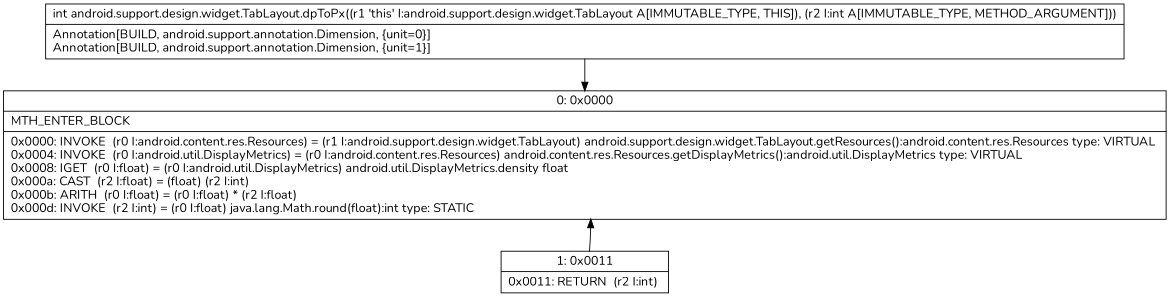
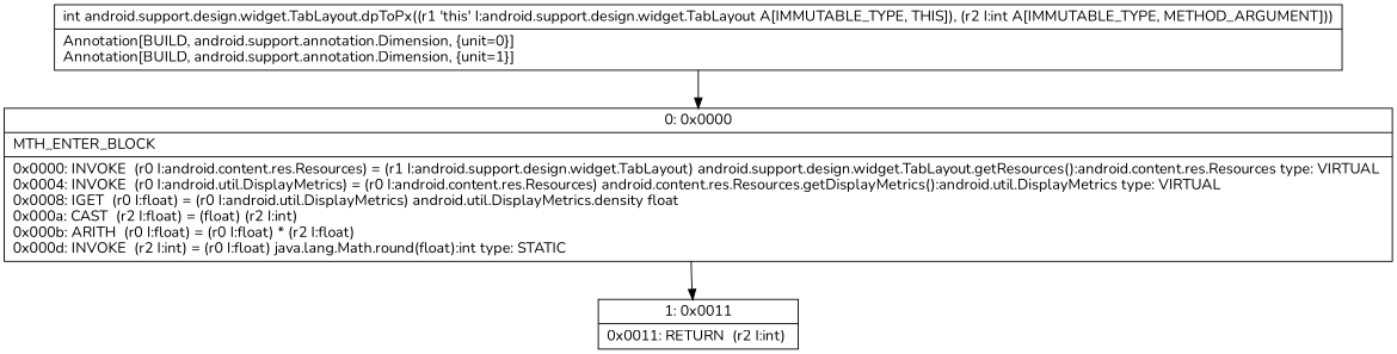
  digraph {
    fontname=Nunito
    node [shape=record fontname=Nunito]
    edge [fontname=Nunito]
    n1 [label="{0\:\ 0x0000|MTH_ENTER_BLOCK\l|0x0000: INVOKE  (r0 I:android.content.res.Resources) = (r1 I:android.support.design.widget.TabLayout) android.support.design.widget.TabLayout.getResources():android.content.res.Resources type: VIRTUAL \l0x0004: INVOKE  (r0 I:android.util.DisplayMetrics) = (r0 I:android.content.res.Resources) android.content.res.Resources.getDisplayMetrics():android.util.DisplayMetrics type: VIRTUAL \l0x0008: IGET  (r0 I:float) = (r0 I:android.util.DisplayMetrics) android.util.DisplayMetrics.density float \l0x000a: CAST  (r2 I:float) = (float) (r2 I:int) \l0x000b: ARITH  (r0 I:float) = (r0 I:float) * (r2 I:float) \l0x000d: INVOKE  (r2 I:int) = (r0 I:float) java.lang.Math.round(float):int type: STATIC \l}"]
    n2 [label="{1\:\ 0x0011|0x0011: RETURN  (r2 I:int) \l}"]
    n3 [label="{int android.support.design.widget.TabLayout.dpToPx((r1 'this' I:android.support.design.widget.TabLayout A[IMMUTABLE_TYPE, THIS]), (r2 I:int A[IMMUTABLE_TYPE, METHOD_ARGUMENT]))  | Annotation[BUILD, android.support.annotation.Dimension, \{unit=0\}]\lAnnotation[BUILD, android.support.annotation.Dimension, \{unit=1\}]\l}"]
-   n2 -> n1
+   n1 -> n2
    n3 -> n1
  }
